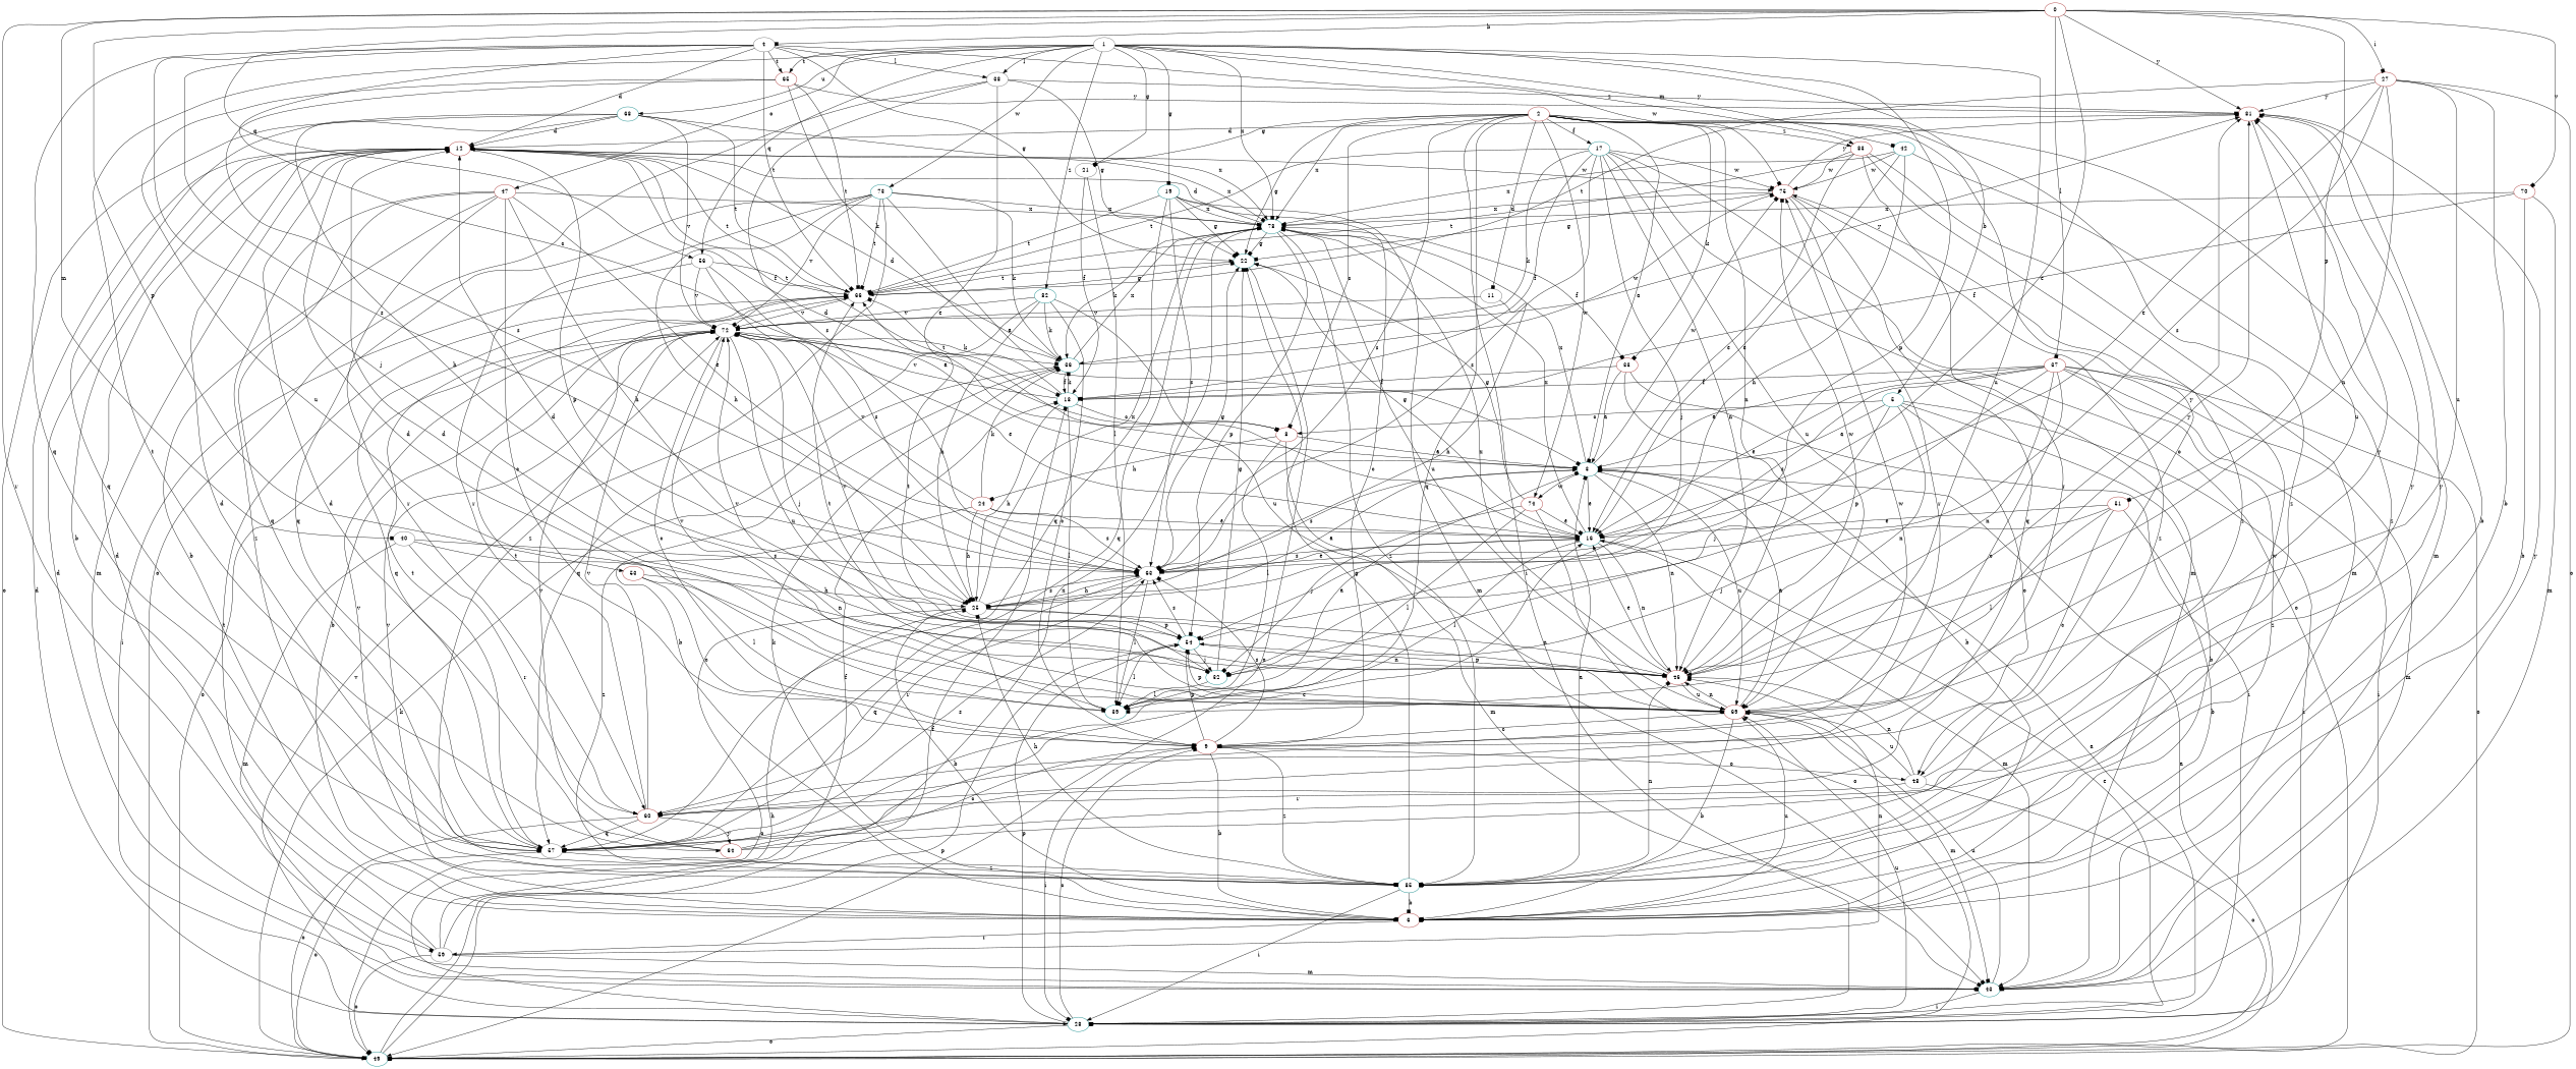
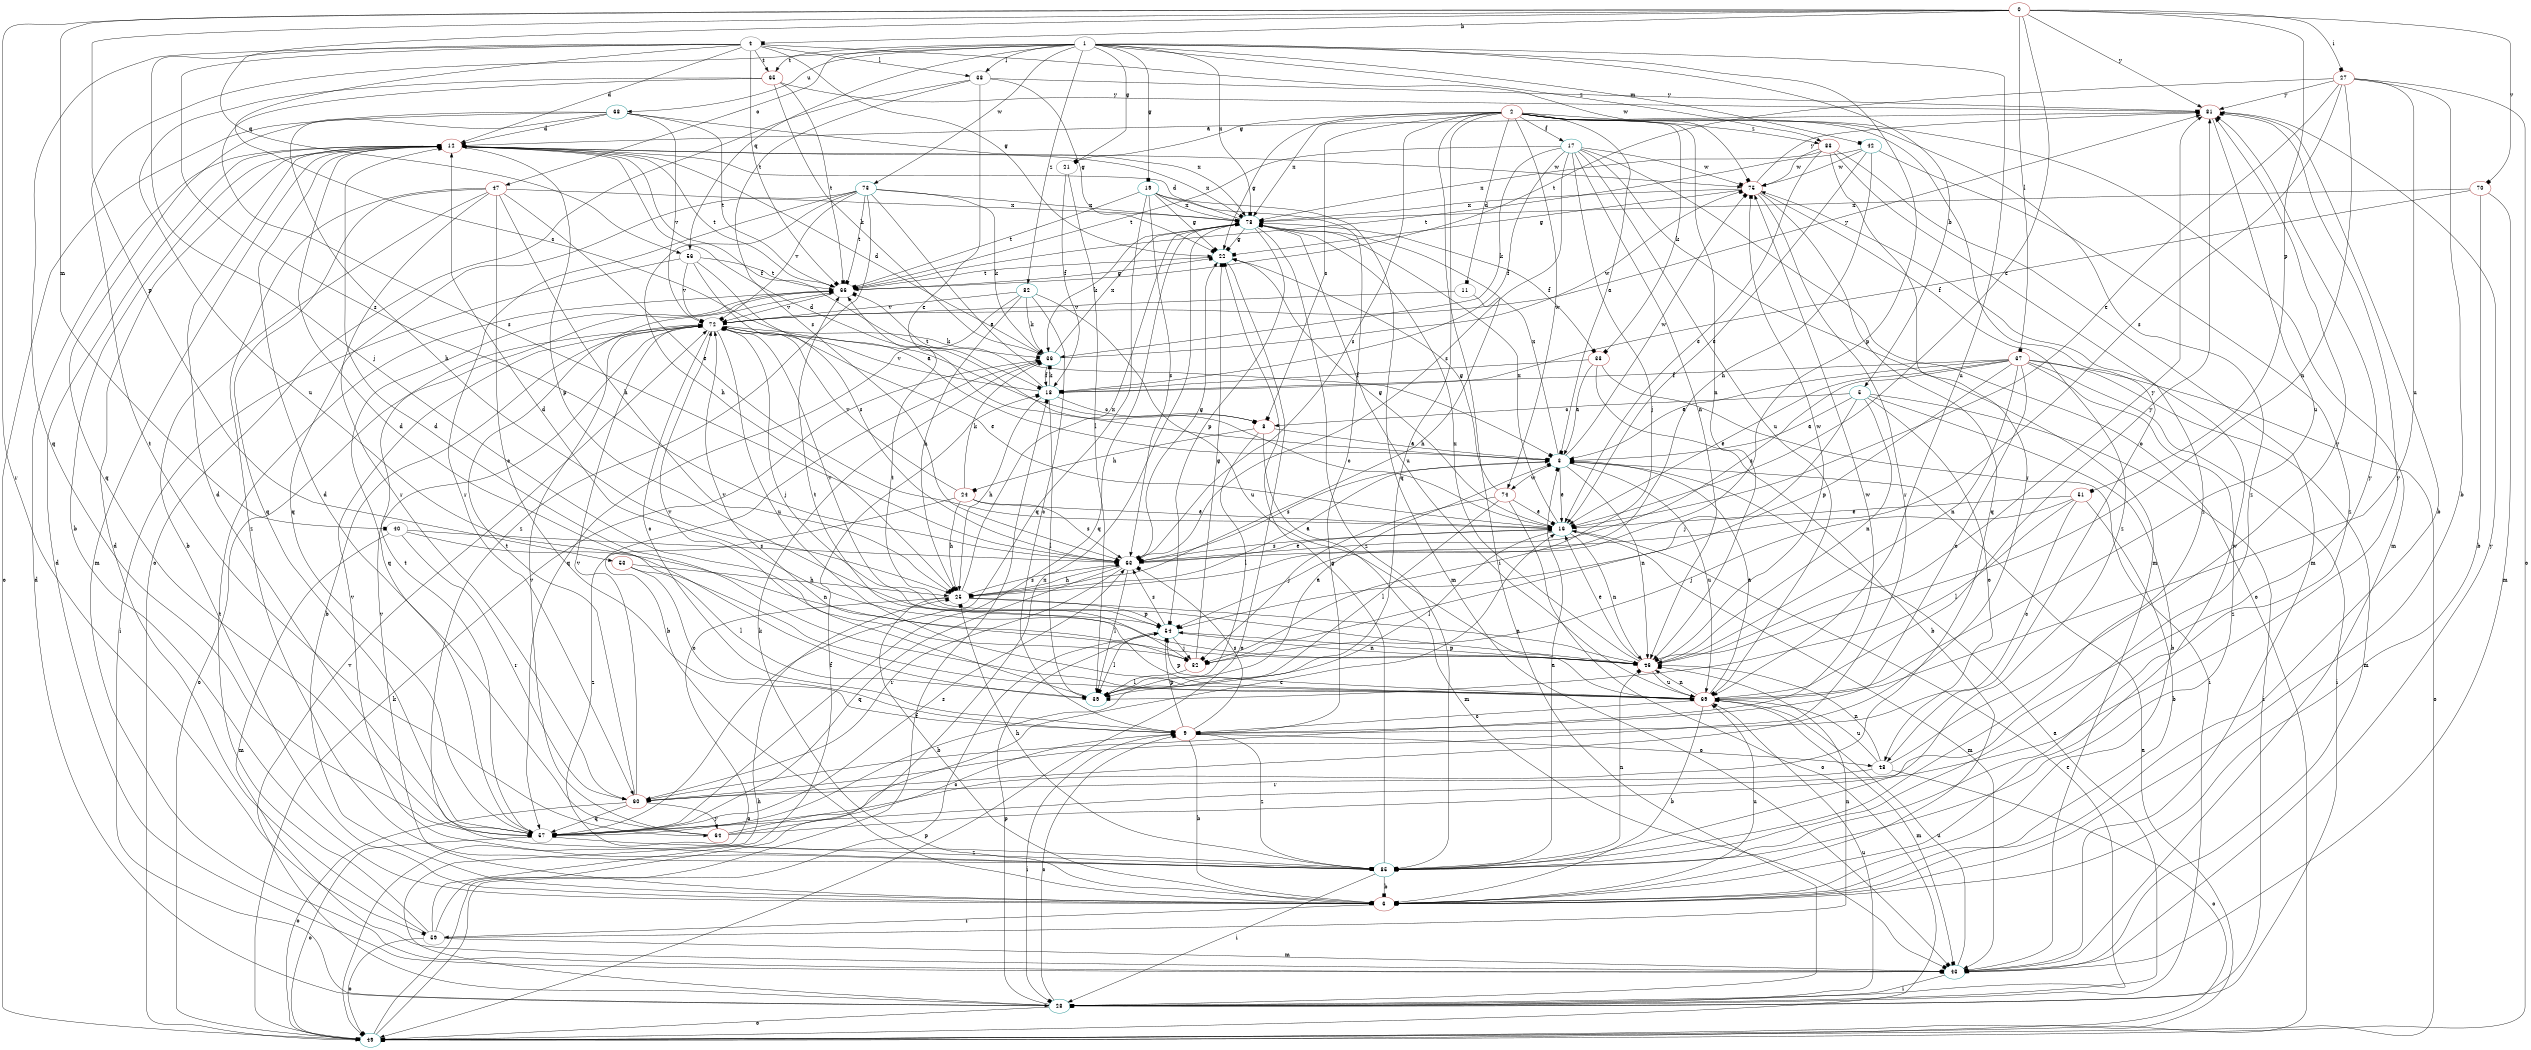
  strict digraph {
    node [color=brown]
    edge [arrowhead=normal]
    4 [color=gray40]
    0
    27
    37
    40 [color=gray40]
    51
    53
    56 [color=gray40]
    59 [color=gray40]
    70
    81
    16 [color=teal]
    38 [color=gray40]
    65
    8
    22 [color=teal]
    57 [color=gray40]
    63 [color=gray40]
    12
    75
-   32 [color=teal]
+   32
    66 [color=gray40]
    69
    46
    6
    49 [color=teal]
    54 [color=teal]
    3 [color=teal]
    28 [color=teal]
    43 [color=teal]
    85 [color=teal]
    9
    18 [color=teal]
    60
    39 [color=teal]
    25 [color=gray40]
    72 [color=gray40]
    78 [color=teal]
    1 [color=gray40]
    5 [color=teal]
    19 [color=teal]
    21 [color=gray40]
    42 [color=teal]
    47
    64
    68 [color=teal]
    73 [color=teal]
    82 [color=teal]
    83
    48 [color=gray40]
    36 [color=teal]
    33
    2
    11 [color=gray40]
    17 [color=teal]
    74
    24
    4 -> 38 [label=l]
    4 -> 65 [label=t]
    4 -> 8 [arrowhead=box label=c]
    4 -> 22 [label=g]
    4 -> 57 [label=q]
    4 -> 63 [label=s]
    4 -> 12 [label=d]
    4 -> 75 [arrowhead=box label=w]
    4 -> 32 [arrowhead=box label=j]
    4 -> 66 [arrowhead=box label=t]
    0 -> 4 [arrowhead=box label=b]
    0 -> 27 [arrowhead=box label=i]
    0 -> 37 [arrowhead=box label=l]
    0 -> 40 [arrowhead=box label=m]
    0 -> 51 [arrowhead=box label=p]
    0 -> 53 [label=p]
    0 -> 56 [label=q]
    0 -> 59 [arrowhead=box label=r]
    0 -> 70 [arrowhead=box label=v]
    0 -> 81 [label=y]
    0 -> 16 [arrowhead=box label=e]
    27 -> 81 [label=y]
    27 -> 16 [arrowhead=box label=e]
    27 -> 63 [label=s]
    27 -> 66 [label=t]
    27 -> 69 [label=u]
    27 -> 46 [arrowhead=box label=n]
    27 -> 6 [arrowhead=box label=b]
    27 -> 49 [arrowhead=box label=o]
    37 -> 16 [label=e]
    37 -> 63 [arrowhead=box label=s]
    37 -> 46 [label=n]
    37 -> 49 [arrowhead=box label=o]
    37 -> 54 [label=p]
    37 -> 3 [label=a]
    37 -> 28 [label=i]
    37 -> 43 [label=m]
    37 -> 85 [arrowhead=box label=z]
    37 -> 9 [label=c]
    37 -> 18 [label=f]
    40 -> 63 [label=s]
    40 -> 46 [arrowhead=box label=n]
    40 -> 43 [label=m]
    40 -> 60 [label=r]
    51 -> 16 [label=e]
    51 -> 32 [arrowhead=box label=j]
    51 -> 6 [arrowhead=box label=b]
    51 -> 9 [label=c]
    51 -> 39 [arrowhead=box label=l]
    53 -> 9 [label=c]
    53 -> 39 [arrowhead=box label=l]
    53 -> 25 [label=h]
    56 -> 63 [arrowhead=box label=s]
    56 -> 66 [label=t]
    56 -> 3 [label=a]
    56 -> 28 [label=i]
    56 -> 72 [arrowhead=box label=v]
    59 -> 12 [arrowhead=box label=d]
    59 -> 66 [label=t]
    59 -> 46 [arrowhead=box label=n]
    59 -> 49 [arrowhead=box label=o]
    59 -> 43 [arrowhead=box label=m]
    59 -> 18 [arrowhead=box label=f]
    59 -> 78 [arrowhead=box label=x]
    70 -> 6 [arrowhead=box label=b]
    70 -> 43 [arrowhead=box label=m]
    70 -> 18 [label=f]
    70 -> 78 [arrowhead=box label=x]
-   81 -> 12 [arrowhead=box label=d]
+   81 -> 12 [arrowhead=box label=a]
    81 -> 69 [label=u]
    81 -> 6 [label=b]
    16 -> 22 [label=g]
    16 -> 63 [label=s]
    16 -> 46 [label=n]
    16 -> 43 [label=m]
    16 -> 39 [label=l]
    16 -> 78 [arrowhead=box label=x]
    38 -> 81 [label=y]
    38 -> 16 [label=e]
    38 -> 22 [arrowhead=box label=g]
    38 -> 63 [label=s]
    38 -> 49 [label=o]
    65 -> 81 [arrowhead=box label=y]
    65 -> 63 [label=s]
    65 -> 66 [arrowhead=box label=t]
    65 -> 69 [label=u]
    65 -> 36 [label=k]
    8 -> 3 [arrowhead=box label=a]
    8 -> 43 [arrowhead=box label=m]
    8 -> 39 [arrowhead=box label=l]
    8 -> 24 [arrowhead=box label=h]
    22 -> 66 [label=t]
    22 -> 49 [label=o]
    57 -> 81 [arrowhead=box label=y]
    57 -> 63 [label=s]
    57 -> 12 [label=d]
    57 -> 66 [arrowhead=box label=t]
    57 -> 49 [label=o]
    57 -> 85 [label=z]
    63 -> 16 [arrowhead=box label=e]
    63 -> 22 [label=g]
    63 -> 57 [label=q]
    63 -> 60 [label=r]
    63 -> 39 [arrowhead=box label=l]
    63 -> 25 [arrowhead=box label=h]
    12 -> 75 [label=w]
    12 -> 66 [label=t]
    12 -> 6 [label=b]
    12 -> 54 [arrowhead=box label=p]
    12 -> 43 [arrowhead=box label=m]
    12 -> 18 [arrowhead=box label=f]
    12 -> 78 [arrowhead=box label=x]
    75 -> 81 [arrowhead=box label=y]
    75 -> 22 [arrowhead=box label=g]
    75 -> 57 [arrowhead=box label=q]
    75 -> 85 [arrowhead=box label=z]
    75 -> 60 [arrowhead=box label=r]
    75 -> 78 [arrowhead=box label=x]
    32 -> 22 [arrowhead=box label=g]
    32 -> 39 [label=l]
    32 -> 72 [label=v]
    66 -> 22 [arrowhead=box label=g]
    66 -> 57 [label=q]
    66 -> 72 [label=v]
    69 -> 81 [label=y]
    69 -> 12 [arrowhead=box label=d]
    69 -> 66 [label=t]
    69 -> 46 [label=n]
    69 -> 6 [label=b]
    69 -> 54 [label=p]
    69 -> 3 [arrowhead=box label=a]
    69 -> 43 [arrowhead=box label=m]
    69 -> 9 [label=c]
    46 -> 81 [label=y]
    46 -> 16 [label=e]
    46 -> 12 [label=d]
    46 -> 75 [arrowhead=box label=w]
    46 -> 66 [label=t]
    46 -> 69 [label=u]
    46 -> 54 [label=p]
    46 -> 78 [arrowhead=box label=x]
    6 -> 59 [label=r]
    6 -> 75 [label=w]
    6 -> 69 [label=u]
    6 -> 72 [arrowhead=box label=v]
    6 -> 36 [arrowhead=box label=k]
    49 -> 54 [label=p]
    49 -> 3 [arrowhead=box label=a]
    49 -> 18 [arrowhead=box label=f]
    49 -> 36 [label=k]
    54 -> 63 [label=s]
    54 -> 32 [label=j]
    54 -> 46 [label=n]
    54 -> 39 [arrowhead=box label=l]
    54 -> 72 [label=v]
    3 -> 16 [label=e]
    3 -> 63 [arrowhead=box label=s]
    3 -> 12 [label=d]
    3 -> 75 [arrowhead=box label=w]
    3 -> 69 [label=u]
    3 -> 46 [label=n]
    3 -> 78 [arrowhead=box label=x]
    3 -> 74 [label=w]
    28 -> 16 [label=e]
    28 -> 12 [arrowhead=box label=d]
    28 -> 69 [label=u]
    28 -> 49 [label=o]
    28 -> 54 [label=p]
    28 -> 3 [label=a]
    28 -> 9 [arrowhead=box label=c]
    28 -> 25 [arrowhead=box label=h]
    28 -> 72 [label=v]
    43 -> 81 [label=y]
    43 -> 12 [arrowhead=box label=d]
    43 -> 69 [label=u]
    43 -> 28 [arrowhead=box label=i]
    85 -> 22 [arrowhead=box label=g]
    85 -> 46 [arrowhead=box label=n]
    85 -> 6 [arrowhead=box label=b]
    85 -> 3 [arrowhead=box label=a]
    85 -> 28 [label=i]
    85 -> 25 [arrowhead=box label=h]
    85 -> 72 [label=v]
    9 -> 63 [arrowhead=box label=s]
    9 -> 6 [arrowhead=box label=b]
    9 -> 54 [arrowhead=box label=p]
    9 -> 28 [arrowhead=box label=i]
    9 -> 85 [arrowhead=box label=z]
    9 -> 48 [label=o]
    18 -> 8 [arrowhead=box label=c]
    18 -> 66 [arrowhead=box label=t]
    18 -> 39 [label=l]
    18 -> 25 [label=h]
    18 -> 72 [label=v]
    18 -> 36 [arrowhead=box label=k]
    60 -> 57 [label=q]
    60 -> 75 [label=w]
    60 -> 66 [label=t]
    60 -> 49 [arrowhead=box label=o]
    60 -> 72 [label=v]
    60 -> 64 [label=y]
    39 -> 12 [arrowhead=box label=d]
    39 -> 3 [arrowhead=box label=a]
    39 -> 72 [label=v]
    25 -> 63 [arrowhead=box label=s]
    25 -> 46 [label=n]
    25 -> 6 [label=b]
    25 -> 49 [arrowhead=box label=o]
    25 -> 54 [label=p]
    25 -> 3 [label=a]
    25 -> 78 [label=x]
    72 -> 81 [label=y]
    72 -> 16 [arrowhead=box label=e]
    72 -> 32 [label=j]
    72 -> 69 [label=u]
    72 -> 6 [label=b]
    72 -> 49 [label=o]
    72 -> 9 [label=c]
    72 -> 36 [arrowhead=box label=k]
    78 -> 22 [arrowhead=box label=g]
    78 -> 57 [arrowhead=box label=q]
    78 -> 12 [label=d]
    78 -> 69 [label=u]
    78 -> 54 [arrowhead=box label=p]
    78 -> 85 [arrowhead=box label=z]
    78 -> 36 [label=k]
    78 -> 33 [arrowhead=box label=f]
    1 -> 56 [label=q]
    1 -> 38 [label=l]
    1 -> 65 [label=t]
    1 -> 69 [label=u]
    1 -> 54 [arrowhead=box label=p]
    1 -> 78 [arrowhead=box label=x]
    1 -> 5 [label=b]
    1 -> 19 [arrowhead=box label=g]
    1 -> 21 [arrowhead=box label=g]
    1 -> 42 [arrowhead=box label=m]
    1 -> 47 [label=o]
    1 -> 64 [label=t]
    1 -> 68 [label=u]
    1 -> 73 [label=w]
    1 -> 82 [label=z]
    1 -> 83 [label=z]
    5 -> 8 [label=c]
    5 -> 32 [label=j]
    5 -> 46 [label=n]
    5 -> 6 [arrowhead=box label=b]
    5 -> 3 [arrowhead=box label=a]
    5 -> 28 [arrowhead=box label=i]
    5 -> 48 [label=o]
    19 -> 22 [arrowhead=box label=g]
    19 -> 57 [label=q]
    19 -> 63 [label=s]
    19 -> 66 [arrowhead=box label=t]
    19 -> 43 [arrowhead=box label=m]
    19 -> 9 [arrowhead=box label=c]
    19 -> 78 [label=x]
    21 -> 18 [label=f]
    21 -> 39 [label=l]
    42 -> 16 [label=e]
    42 -> 75 [label=w]
    42 -> 66 [label=t]
    42 -> 85 [label=z]
    42 -> 25 [label=h]
    47 -> 16 [arrowhead=box label=e]
    47 -> 57 [arrowhead=box label=q]
    47 -> 6 [label=b]
    47 -> 85 [arrowhead=box label=z]
    47 -> 9 [label=c]
    47 -> 60 [label=r]
    47 -> 25 [arrowhead=box label=h]
    47 -> 78 [label=x]
    64 -> 81 [arrowhead=box label=y]
    64 -> 16 [label=e]
    64 -> 12 [arrowhead=box label=d]
    64 -> 9 [label=c]
    64 -> 72 [label=v]
    68 -> 57 [arrowhead=box label=q]
    68 -> 12 [label=d]
    68 -> 66 [label=t]
    68 -> 49 [label=o]
    68 -> 25 [label=h]
    68 -> 72 [arrowhead=box label=v]
    68 -> 78 [label=x]
    73 -> 57 [arrowhead=box label=q]
    73 -> 66 [arrowhead=box label=t]
    73 -> 3 [arrowhead=box label=a]
    73 -> 85 [arrowhead=box label=z]
    73 -> 60 [label=r]
    73 -> 25 [arrowhead=box label=h]
    73 -> 72 [arrowhead=box label=v]
    73 -> 78 [arrowhead=box label=x]
    73 -> 36 [label=k]
    82 -> 57 [label=q]
    82 -> 69 [arrowhead=box label=u]
    82 -> 9 [arrowhead=box label=c]
    82 -> 25 [label=h]
    82 -> 72 [arrowhead=box label=v]
    82 -> 36 [label=k]
    83 -> 16 [label=e]
    83 -> 75 [label=w]
    83 -> 43 [arrowhead=box label=m]
    83 -> 85 [arrowhead=box label=z]
    83 -> 60 [label=r]
    83 -> 78 [label=x]
    48 -> 81 [label=y]
    48 -> 69 [arrowhead=box label=u]
    48 -> 46 [arrowhead=box label=n]
    48 -> 49 [arrowhead=box label=o]
    48 -> 60 [arrowhead=box label=r]
    36 -> 12 [label=d]
    36 -> 75 [arrowhead=box label=w]
    36 -> 6 [arrowhead=box label=b]
    36 -> 18 [label=f]
    36 -> 78 [label=x]
    33 -> 6 [arrowhead=box label=b]
    33 -> 3 [label=a]
    33 -> 28 [arrowhead=box label=i]
    33 -> 18 [arrowhead=box label=f]
    2 -> 8 [arrowhead=box label=c]
    2 -> 22 [label=g]
    2 -> 57 [arrowhead=box label=q]
    2 -> 63 [arrowhead=box label=s]
    2 -> 46 [label=n]
    2 -> 3 [arrowhead=box label=a]
    2 -> 28 [label=i]
    2 -> 43 [arrowhead=box label=m]
    2 -> 85 [arrowhead=box label=z]
    2 -> 78 [label=x]
    2 -> 21 [arrowhead=box label=g]
    2 -> 83 [label=z]
    2 -> 48 [label=o]
    2 -> 33 [arrowhead=box label=k]
    2 -> 11 [arrowhead=box label=d]
    2 -> 17 [label=f]
    2 -> 74 [label=w]
    11 -> 25 [arrowhead=box label=h]
    11 -> 72 [arrowhead=box label=v]
    17 -> 63 [arrowhead=box label=s]
    17 -> 75 [arrowhead=box label=w]
    17 -> 32 [arrowhead=box label=j]
    17 -> 66 [arrowhead=box label=t]
    17 -> 69 [arrowhead=box label=u]
    17 -> 46 [label=n]
    17 -> 49 [arrowhead=box label=o]
    17 -> 43 [arrowhead=box label=m]
    17 -> 18 [label=f]
    17 -> 36 [label=k]
    74 -> 16 [arrowhead=box label=e]
    74 -> 22 [label=g]
    74 -> 32 [arrowhead=box label=j]
    74 -> 49 [arrowhead=box label=o]
    74 -> 39 [label=l]
    24 -> 16 [arrowhead=box label=e]
    24 -> 63 [label=s]
    24 -> 85 [label=z]
    24 -> 25 [arrowhead=box label=h]
    24 -> 72 [arrowhead=box label=v]
    24 -> 36 [arrowhead=box label=k]
  }
